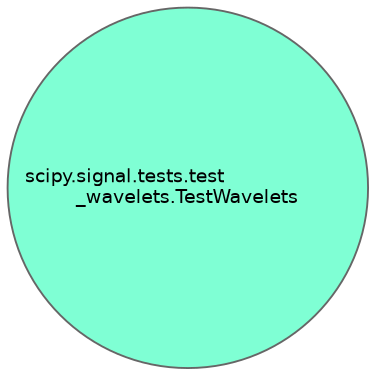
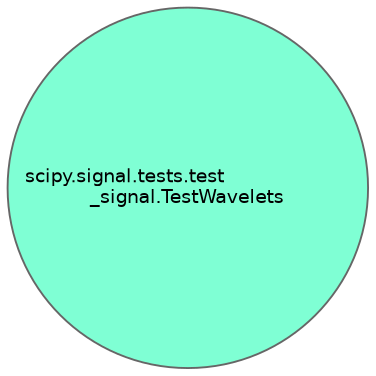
  digraph {
    rankdir=LR
    fontname="DejaVu Sans"
-   n1 [color=grey40 fillcolor=aquamarine fontname="DejaVu Sans" fontsize=10 height=0.2 label="scipy.signal.tests.test\l_wavelets.TestWavelets" shape=circle style=filled width=0.4]
+   n1 [color=grey40 fillcolor=aquamarine fontname="DejaVu Sans" fontsize=10 height=0.2 label="scipy.signal.tests.test\l_signal.TestWavelets" shape=circle style=filled width=0.4]
  }
